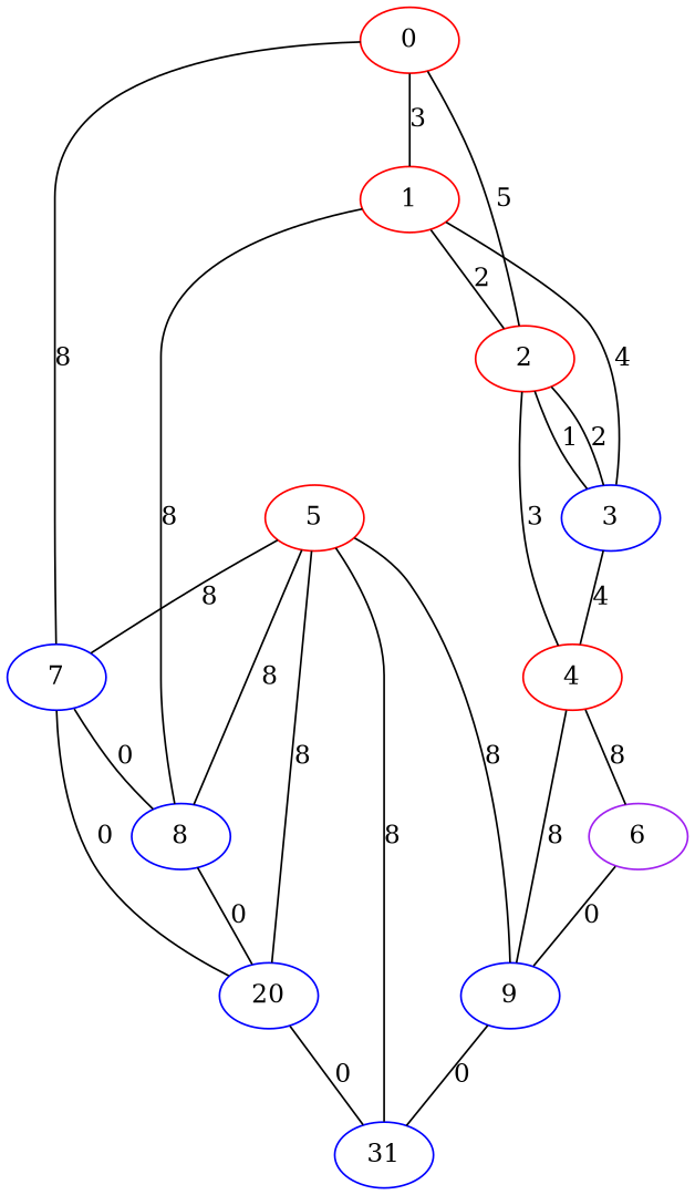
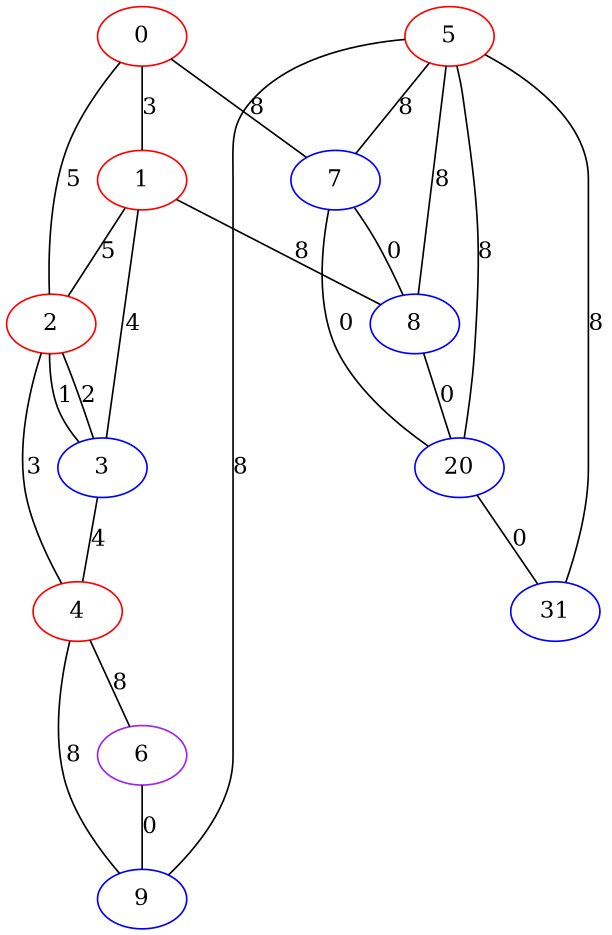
  graph {
    node [color=blue weight=1]
    0 [color=red]
    1 [color=red]
    2 [color=red]
    7 [weight=3]
    3
    8 [weight=3]
    4 [color=red]
    n8 [label=20 weight=3]
    6 [color=purple weight=4]
    9 [weight=3]
    n11 [label=31 weight=3]
    5 [color=red]
    0 -- 1 [label=3]
    0 -- 2 [label=5]
    0 -- 7 [label=8]
-   1 -- 2 [label=2]
+   1 -- 2 [label=5]
    1 -- 3 [label=4]
    1 -- 8 [label=8]
    2 -- 3 [label=1]
    2 -- 3 [label=2]
    2 -- 4 [label=3]
    7 -- 8 [label=0]
    7 -- n8 [label=0]
    3 -- 4 [label=4]
    8 -- n8 [label=0]
    4 -- 6 [label=8]
    4 -- 9 [label=8]
    n8 -- n11 [label=0]
    6 -- 9 [label=0]
-   9 -- n11 [label=0]
    5 -- 7 [label=8]
    5 -- 8 [label=8]
    5 -- n8 [label=8]
    5 -- 9 [label=8]
    5 -- n11 [label=8]
  }
